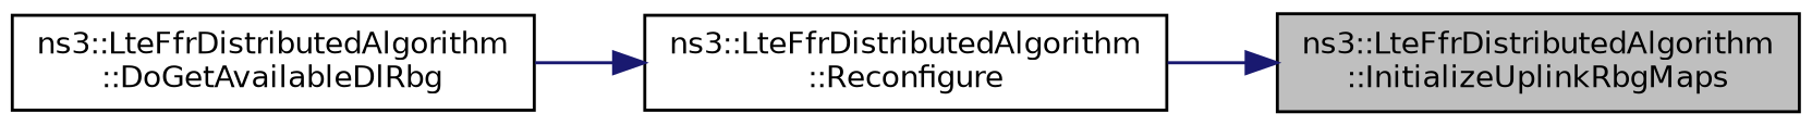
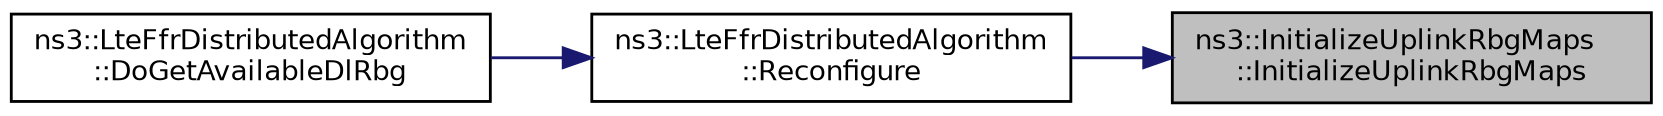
  digraph {
    rankdir=RL
    node [color=black fillcolor=white fontname=Helvetica fontsize=10 shape=record style=filled]
    edge [color=midnightblue dir=back fontname=Helvetica fontsize=10 labelfontname=Helvetica labelfontsize=10 style=solid]
-   n1 [fillcolor=grey75 fontcolor=black height=0.2 label="ns3::LteFfrDistributedAlgorithm\l::InitializeUplinkRbgMaps" width=0.4]
+   n1 [fillcolor=grey75 fontcolor=black height=0.2 label="ns3::InitializeUplinkRbgMaps\l::InitializeUplinkRbgMaps" width=0.4]
    n2 [height=0.2 label="ns3::LteFfrDistributedAlgorithm\l::Reconfigure" width=0.4]
    n3 [height=0.2 label="ns3::LteFfrDistributedAlgorithm\l::DoGetAvailableDlRbg" width=0.4]
    n1 -> n2
    n2 -> n3
  }
